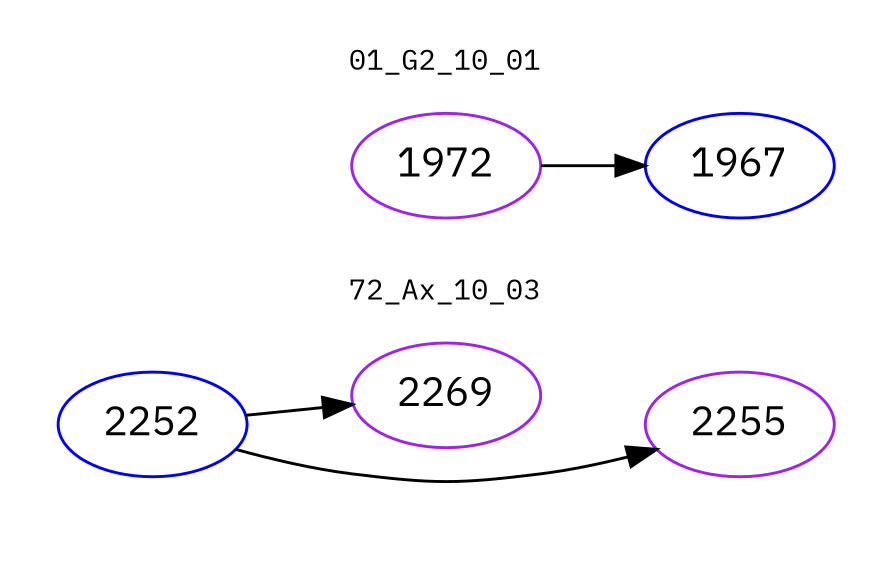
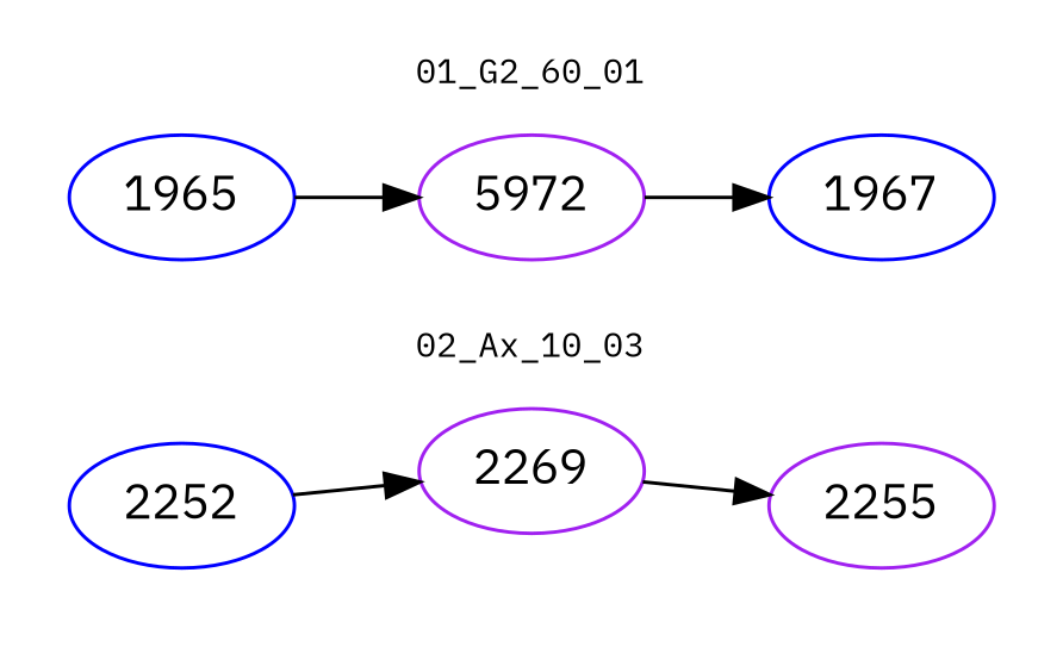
  digraph {
    fontname="IBM Plex Mono"
    rankdir=LR
    node [color=blue fontname="IBM Plex Mono"]
    edge [color=black fontname="IBM Plex Mono"]
    n1 [label=2252]
    n2 [color=purple label=2255]
    n3 [color=purple label=2269]
+   n4 [label=1965]
    n5 [label=1967]
-   n6 [color=purple label=1972]
+   n6 [color=purple label=5972]
    subgraph cluster_1 {
      color=white
      fontsize=10
-     label="72_Ax_10_03"
+     label="02_Ax_10_03"
      n1
      n2
      n3
    }
    subgraph cluster_2 {
      color=white
      fontsize=10
-     label="01_G2_10_01"
+     label="01_G2_60_01"
+     n4
      n5
      n6
    }
-   n1 -> n2
+   n3 -> n2
    n1 -> n3
+   n4 -> n6
    n6 -> n5
  }
